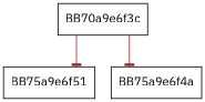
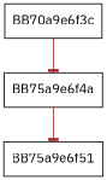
  digraph {
    fontname="IBM Plex Sans"
    splines=ortho
    node [fontname="IBM Plex Sans" shape=box]
    edge [arrowhead=tee color=brown fontname="IBM Plex Sans"]
    n1 [label=BB70a9e6f3c]
    BB75a9e6f51
    BB75a9e6f4a
-   n1 -> BB75a9e6f51
+   BB75a9e6f4a -> BB75a9e6f51
    n1 -> BB75a9e6f4a
  }
